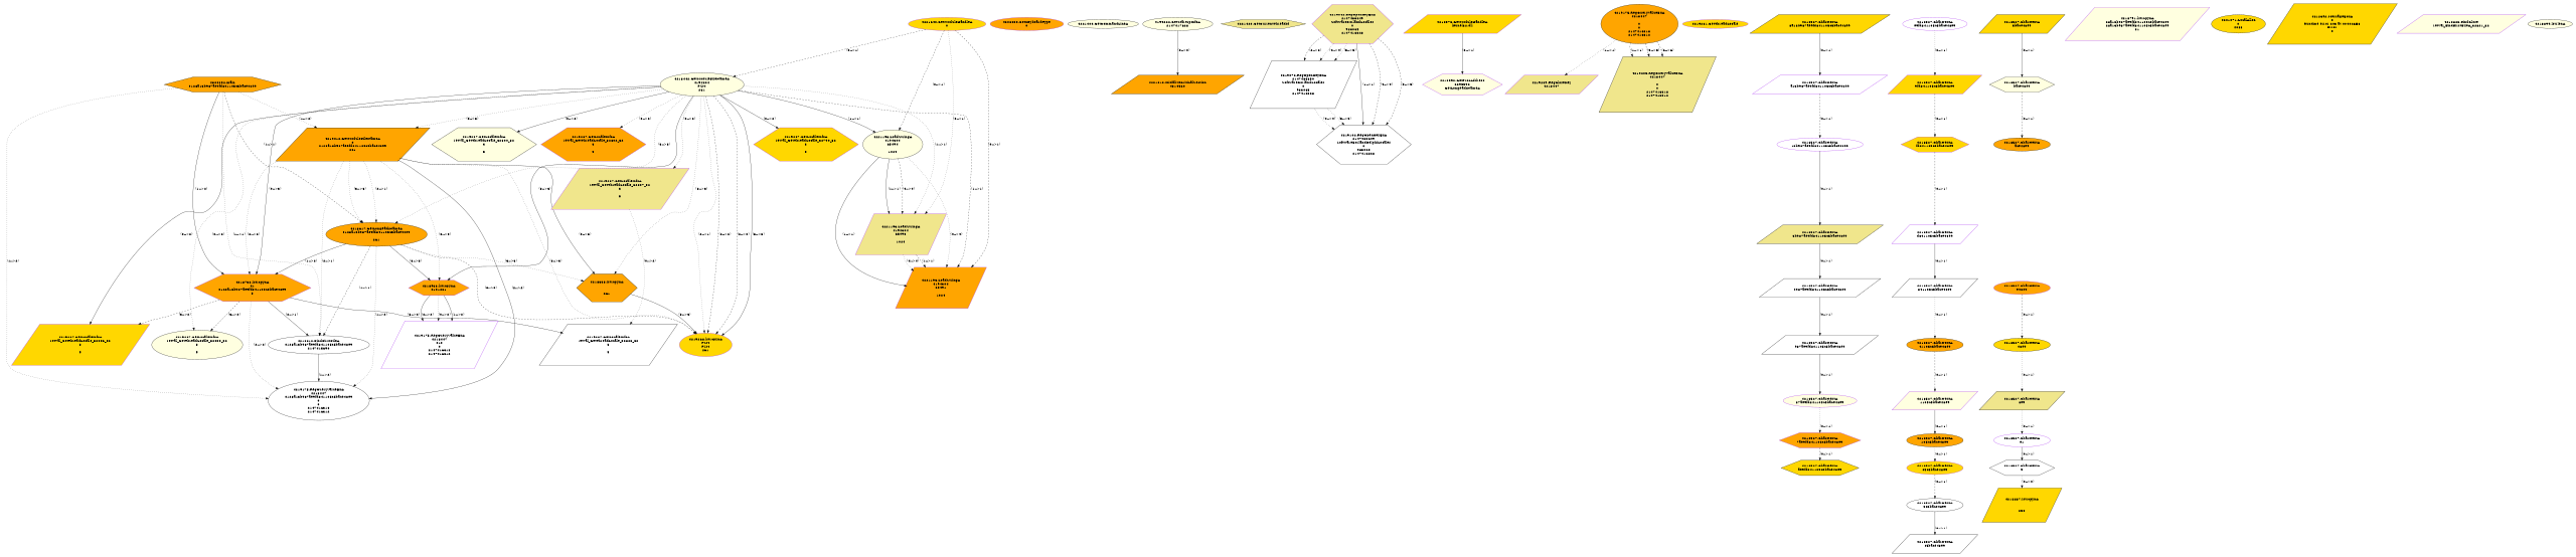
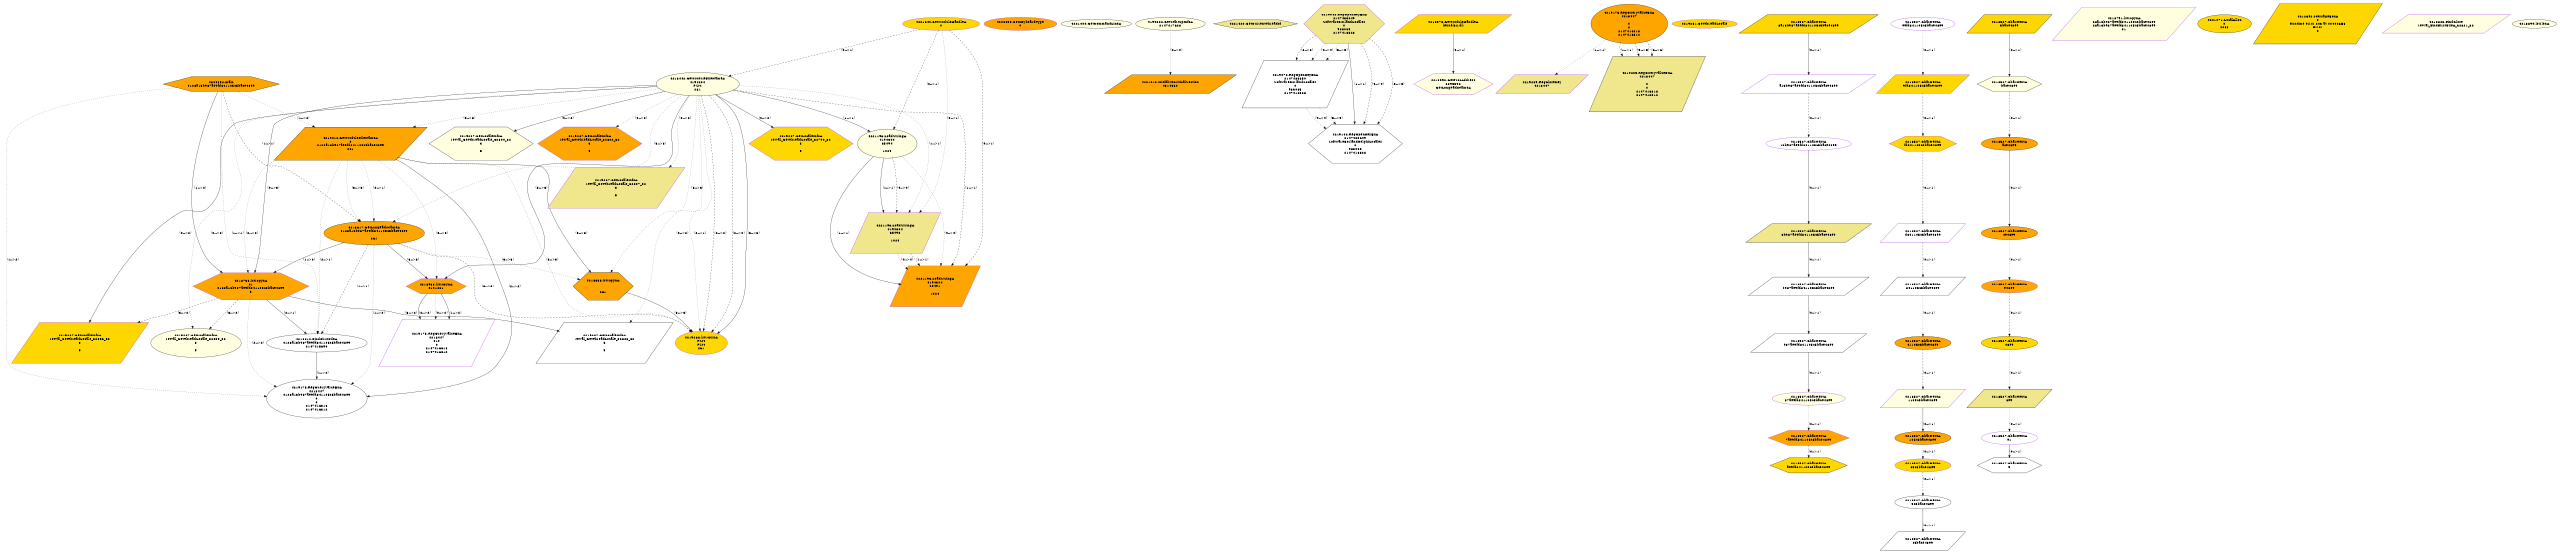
  digraph {
    node [color=black fillcolor=orange shape=parallelogram style=filled]
    edge [style=dotted]
    n1 [label="4304852.main\n0128a13b987ae9fd841105c5bace48e9" shape=hexagon]
    n2 [label="4219012.GetModuleFileNameA\n0\n0128a13b987ae9fd841105c5bace48e9\n261"]
    n3 [label="4218617.GetLongPathNameA\n0128a13b987ae9fd841105c5bace48e9\n\n261" shape=ellipse]
    n4 [color=purple label="4218738.lstrcpynA\n01\n0128a13b987ae9fd841105c5bace48e9\n3" shape=hexagon]
    n5 [fillcolor=white label="4218810.FindFirstFileA\n0128a13b987ae9fd841105c5bace48e9\n2147415690" shape=ellipse]
    n6 [fillcolor=white label="4219175.RegQueryValueExA\n4218447\n0128a13b987ae9fd841105c5bace48e9\n0\n0\n2147416318\n2147416312" shape=ellipse]
    n7 [label="4218638.lstrcpynA\n\n\n261" shape=hexagon]
    n8 [color=purple fillcolor=gold label="4219268.lstrcpynA\nPZM\nPZM\n261" shape=ellipse]
    n9 [color=purple label="4218933.lstrcpynA\n0101261" shape=hexagon]
    n10 [fillcolor=white label="4219287.GetLocaleInfoA\nretval_GetThreadLocale_32828_32\n3\n\n5"]
    n11 [color=purple fillcolor=gold label="4219287.GetLocaleInfoA\nretval_GetThreadLocale_32856_32\n3\n\n5"]
    n12 [fillcolor=lightyellow label="4219287.GetLocaleInfoA\nretval_GetThreadLocale_32833_32\n3\n\n5" shape=ellipse]
    n13 [color=purple fillcolor=gold label="4221640.GetModuleHandleA\n0" shape=ellipse]
    n14 [fillcolor=lightyellow label="4218442.GetModuleFileNameA\n4194304\nPZM\n261" shape=ellipse]
    n15 [fillcolor=lightyellow label="4221193.LoadStringA\n4194304\n65494\n\n1024" shape=ellipse]
    n16 [color=purple fillcolor=khaki label="4221193.LoadStringA\n4194304\n65493\n\n1024"]
    n17 [color=purple label="4221193.LoadStringA\n4194304\n65491\n\n1024"]
    n18 [color=purple fillcolor=gold label="4219287.GetLocaleInfoA\nretval_GetThreadLocale_32790_32\n3\n\n5" shape=hexagon]
    n19 [color=purple fillcolor=khaki label="4219287.GetLocaleInfoA\nretval_GetThreadLocale_32807_32\n3\n\n5"]
    n20 [fillcolor=lightyellow label="4219287.GetLocaleInfoA\nretval_GetThreadLocale_32800_32\n3\n\n5" shape=hexagon]
    n21 [color=purple label="4219287.GetLocaleInfoA\nretval_GetThreadLocale_32802_32\n3\n\n5" shape=hexagon]
    n22 [color=purple label="4208833.GetKeyboardType\n0" shape=ellipse]
    n23 [fillcolor=lightyellow label="4221400.GetCommandLineA\n" shape=ellipse]
    n24 [fillcolor=lightyellow label="4199222.GetStartupInfoA\n2147417628" shape=ellipse]
    n25 [label="4201010.InitializeCriticalSection\n4314560"]
    n26 [fillcolor=khaki label="4221420.GetCurrentThreadId\n" shape=hexagon]
    n27 [color=purple fillcolor=white label="4219175.RegQueryValueExA\n4218447\n010\n0\n2147416318\n2147416312"]
    n28 [color=purple fillcolor=khaki label="4219042.RegOpenKeyExA\n2147483649\nSoftware\Borland\Locales\n0\n983065\n2147416328" shape=hexagon]
    n29 [fillcolor=white label="4219072.RegOpenKeyExA\n2147483650\nSoftware\Borland\Locales\n0\n983065\n2147416328"]
    n30 [fillcolor=white label="4219102.RegOpenKeyExA\n2147483649\nSoftware\Borland\Delphi\Locales\n0\n983065\n2147416328" shape=hexagon]
    n31 [color=purple fillcolor=gold label="4218573.GetModuleHandleA\nkernel32.dll"]
    n32 [color=purple fillcolor=lightyellow label="4218590.GetProcAddress\n6295592\nGetLongPathNameA" shape=hexagon]
    n33 [label="4219175.RegQueryValueExA\n4218447\n\n0\n0\n2147416318\n2147416312" shape=ellipse]
    n34 [color=purple fillcolor=khaki label="4219239.RegCloseKey\n4218447"]
    n35 [fillcolor=khaki label="4219205.RegQueryValueExA\n4218447\n\n0\n0\n2147416318\n2147416312"]
    n36 [color=purple fillcolor=gold label="4219281.GetThreadLocale\n" shape=ellipse]
    n37 [fillcolor=gold label="4218527.CharNextA\n8a13b987ae9fd841105c5bace48e9"]
    n38 [color=purple fillcolor=white label="4218527.CharNextA\na13b987ae9fd841105c5bace48e9"]
    n39 [color=purple fillcolor=white label="4218527.CharNextA\n13b987ae9fd841105c5bace48e9" shape=ellipse]
    n40 [fillcolor=khaki label="4218527.CharNextA\n3b987ae9fd841105c5bace48e9"]
    n41 [fillcolor=white label="4218527.CharNextA\nb987ae9fd841105c5bace48e9"]
    n42 [fillcolor=white label="4218527.CharNextA\n987ae9fd841105c5bace48e9"]
    n43 [color=purple fillcolor=lightyellow label="4218527.CharNextA\n87ae9fd841105c5bace48e9" shape=ellipse]
    n44 [color=purple label="4218527.CharNextA\n7ae9fd841105c5bace48e9" shape=hexagon]
    n45 [fillcolor=gold label="4218527.CharNextA\nae9fd841105c5bace48e9" shape=hexagon]
    n46 [color=purple fillcolor=white label="4218527.CharNextA\ne9fd841105c5bace48e9" shape=ellipse]
    n47 [color=purple fillcolor=gold label="4218527.CharNextA\n9fd841105c5bace48e9"]
    n48 [color=purple fillcolor=gold label="4218527.CharNextA\nfd841105c5bace48e9" shape=hexagon]
    n49 [color=purple fillcolor=white label="4218527.CharNextA\nd841105c5bace48e9"]
    n50 [fillcolor=white label="4218527.CharNextA\n841105c5bace48e9"]
    n51 [label="4218527.CharNextA\n41105c5bace48e9" shape=ellipse]
    n52 [color=purple fillcolor=lightyellow label="4218527.CharNextA\n1105c5bace48e9"]
    n53 [label="4218527.CharNextA\n105c5bace48e9" shape=ellipse]
    n54 [color=purple fillcolor=gold label="4218527.CharNextA\n05c5bace48e9" shape=ellipse]
    n55 [fillcolor=white label="4218527.CharNextA\n5c5bace48e9" shape=ellipse]
    n56 [fillcolor=white label="4218527.CharNextA\nc5bace48e9"]
    n57 [fillcolor=gold label="4218527.CharNextA\n5bace48e9"]
    n58 [fillcolor=lightyellow label="4218527.CharNextA\nbace48e9" shape=hexagon]
    n59 [label="4218527.CharNextA\nace48e9" shape=ellipse]
+   n60 [label="4218527.CharNextA\nce48e9" shape=ellipse]
    n61 [color=purple label="4218527.CharNextA\ne48e9" shape=ellipse]
    n62 [fillcolor=gold label="4218527.CharNextA\n48e9" shape=ellipse]
    n63 [fillcolor=khaki label="4218527.CharNextA\n8e9"]
    n64 [color=purple fillcolor=white label="4218527.CharNextA\ne1" shape=ellipse]
    n65 [fillcolor=white label="4218527.CharNextA\n9" shape=hexagon]
-   n66 [fillcolor=gold label="4218887.lstrcpynA\n\n\n258"]
    n67 [color=purple fillcolor=lightyellow label="4218791.lstrcpynA\n28a13b987ae9fd841105c5bace48e9\n28a13b987ae9fd841105c5bace48e9\n31"]
    n68 [fillcolor=gold label="4201071.LocalAlloc\n0\n4088" shape=ellipse]
    n69 [fillcolor=gold label="4212392.MessageBoxA\n0\nRuntime error 203 at 004026E8\nError\n0"]
    n70 [color=purple fillcolor=lightyellow label="4218823.FindClose\nretval_FindFirstFileA_32821_32"]
    n71 [fillcolor=lightyellow label="4218899.lstrlenA\n" shape=ellipse]
    n1 -> n2 [label="(1-->2)"]
    n1 -> n3 [label="(1-->1)" style=dashed]
    n1 -> n4 [label="(1-->2)" style=solid]
    n1 -> n5 [label="(1-->1)"]
    n1 -> n6 [label="(1-->2)"]
    n2 -> n3 [label="(2-->1)"]
    n2 -> n3 [label="(3-->3)"]
    n2 -> n4 [label="(2-->2)"]
    n2 -> n5 [label="(2-->1)"]
    n2 -> n6 [label="(2-->2)" style=solid]
    n2 -> n7 [label="(3-->3)" style=solid]
    n2 -> n8 [label="(3-->3)"]
    n2 -> n9 [label="(3-->3)"]
    n3 -> n4 [label="(1-->2)" style=solid]
    n3 -> n5 [label="(1-->1)" style=dashed]
    n3 -> n6 [label="(1-->2)"]
    n3 -> n7 [label="(3-->3)"]
    n3 -> n8 [label="(3-->3)" style=dashed]
    n3 -> n9 [label="(3-->3)" style=solid]
    n4 -> n5 [label="(2-->1)" style=solid]
    n4 -> n6 [label="(2-->2)"]
    n4 -> n10 [label="(3-->2)" style=solid]
    n4 -> n11 [label="(3-->2)" style=dashed]
    n4 -> n12 [label="(3-->2)" style=dashed]
    n5 -> n6 [label="(1-->2)" style=solid]
    n7 -> n8 [label="(3-->3)" style=solid]
    n9 -> n27 [label="(1-->2)" style=solid]
    n9 -> n27 [label="(2-->2)" style=solid]
    n9 -> n27 [label="(0-->2)"]
    n13 -> n14 [label="(0-->1)" style=dashed]
    n13 -> n15 [label="(0-->1)" style=dashed]
    n13 -> n16 [label="(0-->1)"]
    n13 -> n17 [label="(0-->1)" style=dashed]
    n14 -> n2 [label="(3-->3)"]
    n14 -> n3 [label="(3-->3)"]
    n14 -> n4 [label="(0-->3)" style=solid]
    n14 -> n7 [label="(3-->3)"]
    n14 -> n8 [label="(2-->1)"]
    n14 -> n8 [label="(2-->2)" style=dashed]
    n14 -> n8 [label="(3-->3)" style=solid]
    n14 -> n8 [label="(2-->0)" style=dashed]
    n14 -> n9 [label="(3-->3)" style=solid]
-   n19 -> n10 [label="(0-->2)"]
+   n14 -> n10 [label="(0-->2)"]
    n14 -> n11 [label="(0-->2)" style=solid]
    n14 -> n12 [label="(0-->2)"]
    n14 -> n15 [label="(1-->1)" style=solid]
    n14 -> n16 [label="(1-->1)"]
    n14 -> n17 [label="(1-->1)" style=dashed]
    n14 -> n18 [label="(0-->2)" style=solid]
    n14 -> n19 [label="(0-->2)"]
    n14 -> n20 [label="(0-->2)" style=solid]
    n14 -> n21 [label="(0-->2)"]
    n15 -> n16 [label="(1-->1)" style=solid]
    n15 -> n16 [label="(4-->4)" style=dashed]
    n15 -> n17 [label="(1-->1)" style=solid]
    n15 -> n17 [label="(4-->4)"]
    n16 -> n17 [label="(1-->1)" style=dashed]
    n16 -> n17 [label="(4-->4)"]
-   n24 -> n25 [label="(0-->0)" style=solid]
+   n24 -> n25 [label="(0-->0)"]
    n28 -> n29 [label="(2-->2)" style=dashed]
    n28 -> n29 [label="(4-->4)"]
    n28 -> n29 [label="(5-->5)"]
    n28 -> n30 [label="(1-->1)" style=solid]
    n28 -> n30 [label="(4-->4)" style=dashed]
    n28 -> n30 [label="(5-->5)" style=dashed]
    n29 -> n30 [label="(4-->4)"]
    n29 -> n30 [label="(5-->5)"]
    n31 -> n32 [label="(0-->1)" style=solid]
    n33 -> n34 [label="(1-->1)"]
    n33 -> n35 [label="(1-->1)" style=dashed]
    n33 -> n35 [label="(5-->5)" style=dashed]
    n33 -> n35 [label="(6-->6)" style=dashed]
    n37 -> n38 [label="(0-->1)" style=solid]
    n38 -> n39 [label="(0-->1)" style=dashed]
    n39 -> n40 [label="(0-->1)" style=solid]
    n40 -> n41 [label="(0-->1)" style=solid]
    n41 -> n42 [label="(0-->1)" style=solid]
    n42 -> n43 [label="(0-->1)" style=solid]
    n43 -> n44 [label="(0-->1)"]
    n44 -> n45 [label="(0-->1)" style=dashed]
    n46 -> n47 [label="(0-->1)"]
    n47 -> n48 [label="(0-->1)" style=dashed]
    n48 -> n49 [label="(0-->1)" style=dashed]
-   n49 -> n50 [label="(0-->1)" style=solid]
+   n49 -> n50 [label="(0-->1)" style=dashed]
    n50 -> n51 [label="(0-->1)"]
    n51 -> n52 [label="(0-->1)" style=dashed]
    n52 -> n53 [label="(0-->1)" style=solid]
    n53 -> n54 [label="(0-->1)"]
    n54 -> n55 [label="(0-->1)" style=dashed]
    n55 -> n56 [label="(0-->1)" style=solid]
    n57 -> n58 [label="(0-->1)" style=solid]
    n58 -> n59 [label="(0-->1)" style=dashed]
+   n59 -> n60 [label="(0-->1)" style=solid]
+   n60 -> n61 [label="(0-->1)"]
    n61 -> n62 [label="(0-->1)" style=dashed]
    n62 -> n63 [label="(0-->1)"]
    n63 -> n64 [label="(0-->1)"]
    n64 -> n65 [label="(0-->1)" style=solid]
-   n65 -> n66 [label="(0-->0)"]
  }
